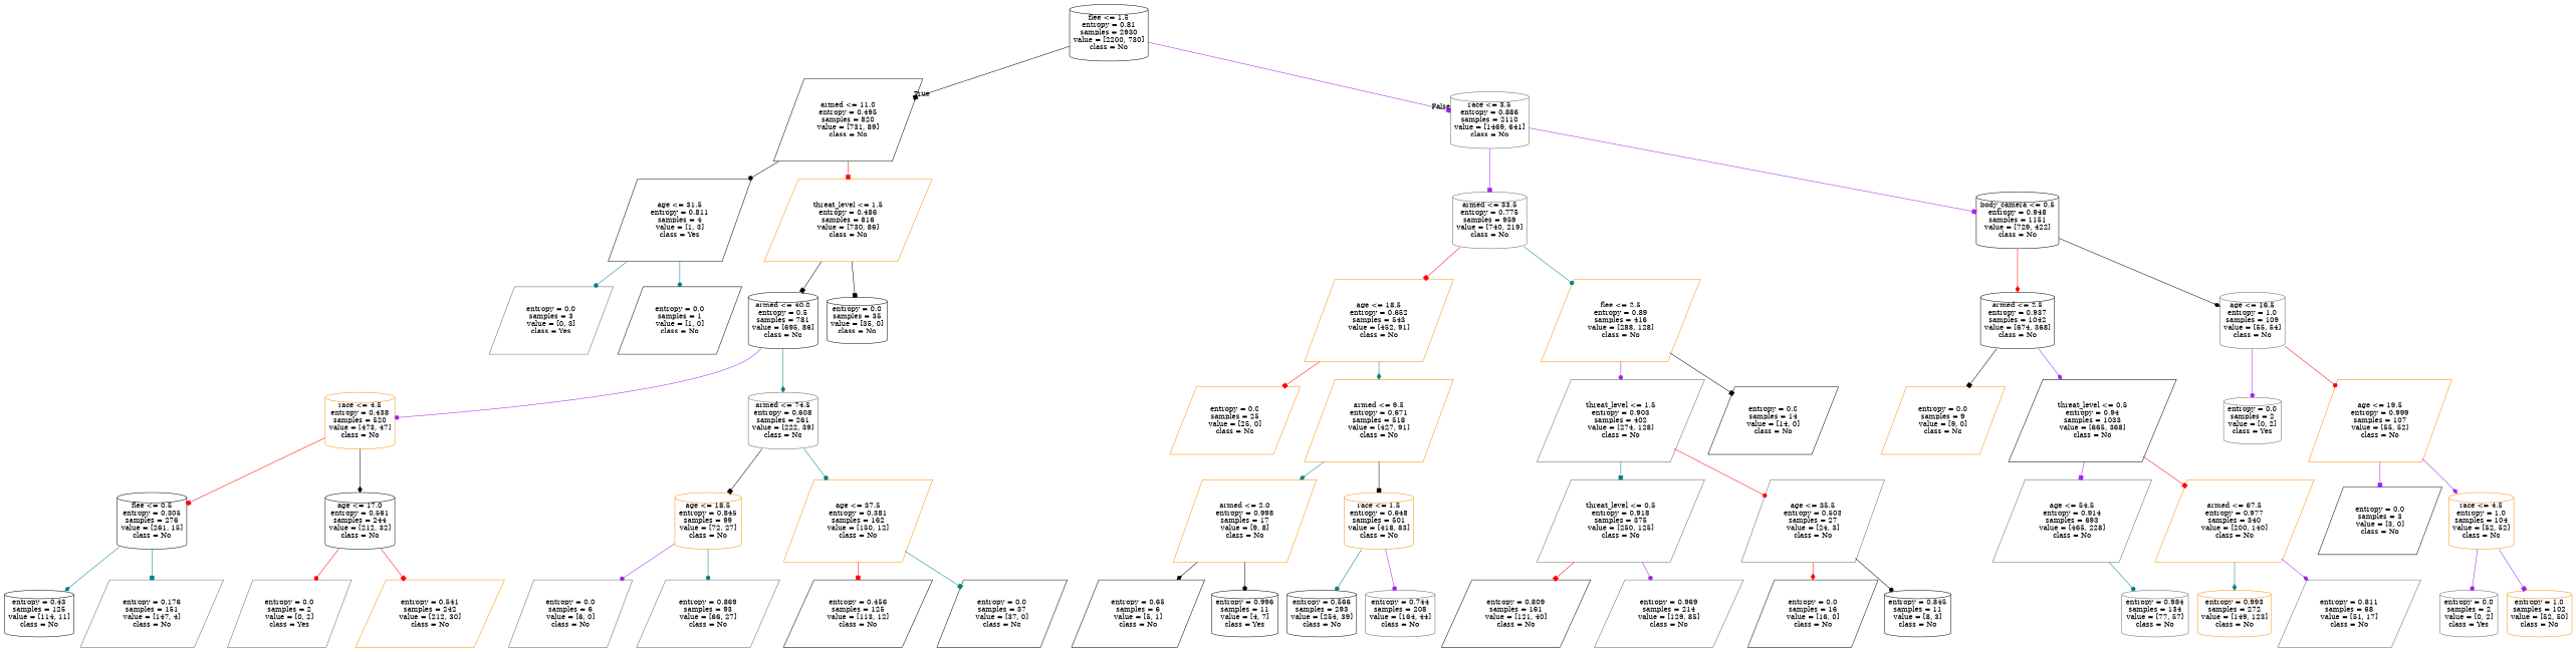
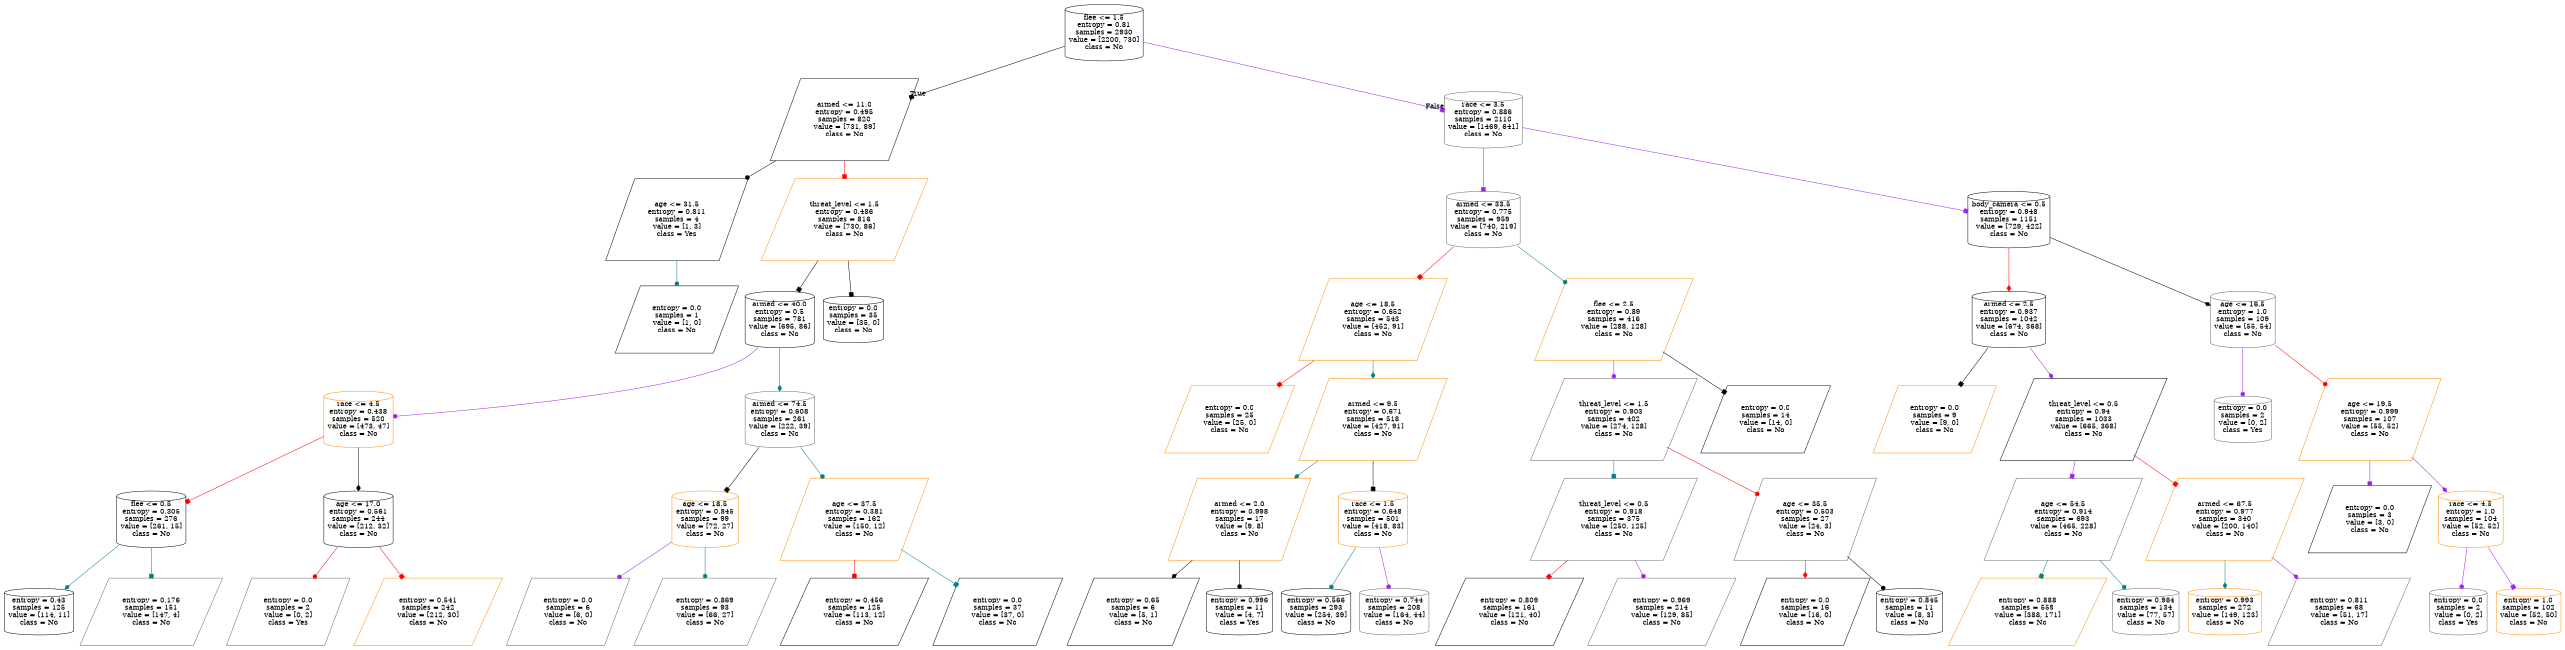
  digraph {
    fontname="DejaVu Serif"
    node [color=black fontname="DejaVu Serif" shape=parallelogram]
    edge [arrowhead=box color=purple fontname="DejaVu Serif"]
    n1 [label="flee <= 1.5\nentropy = 0.81\nsamples = 2930\nvalue = [2200, 730]\nclass = No" shape=cylinder]
    n2 [label="armed <= 11.0\nentropy = 0.495\nsamples = 820\nvalue = [731, 89]\nclass = No"]
    n3 [color=gray40 label="race <= 3.5\nentropy = 0.886\nsamples = 2110\nvalue = [1469, 641]\nclass = No" shape=cylinder]
    n4 [label="age <= 31.5\nentropy = 0.811\nsamples = 4\nvalue = [1, 3]\nclass = Yes"]
    n5 [color=darkorange label="threat_level <= 1.5\nentropy = 0.486\nsamples = 816\nvalue = [730, 86]\nclass = No"]
    n6 [color=gray40 label="armed <= 33.5\nentropy = 0.775\nsamples = 959\nvalue = [740, 219]\nclass = No" shape=cylinder]
    n7 [label="body_camera <= 0.5\nentropy = 0.948\nsamples = 1151\nvalue = [729, 422]\nclass = No" shape=cylinder]
-   n8 [color=gray40 label="entropy = 0.0\nsamples = 3\nvalue = [0, 3]\nclass = Yes"]
    n9 [label="entropy = 0.0\nsamples = 1\nvalue = [1, 0]\nclass = No"]
    n10 [label="armed <= 40.0\nentropy = 0.5\nsamples = 781\nvalue = [695, 86]\nclass = No" shape=cylinder]
    n11 [label="entropy = 0.0\nsamples = 35\nvalue = [35, 0]\nclass = No" shape=cylinder]
    n12 [color=darkorange label="race <= 4.5\nentropy = 0.438\nsamples = 520\nvalue = [473, 47]\nclass = No" shape=cylinder]
    n13 [color=gray40 label="armed <= 74.5\nentropy = 0.608\nsamples = 261\nvalue = [222, 39]\nclass = No" shape=cylinder]
    n14 [label="flee <= 0.5\nentropy = 0.305\nsamples = 276\nvalue = [261, 15]\nclass = No" shape=cylinder]
    n15 [label="age <= 17.0\nentropy = 0.561\nsamples = 244\nvalue = [212, 32]\nclass = No" shape=cylinder]
    n16 [color=darkorange label="age <= 18.5\nentropy = 0.845\nsamples = 99\nvalue = [72, 27]\nclass = No" shape=cylinder]
    n17 [color=darkorange label="age <= 37.5\nentropy = 0.381\nsamples = 162\nvalue = [150, 12]\nclass = No"]
    n18 [label="entropy = 0.43\nsamples = 125\nvalue = [114, 11]\nclass = No" shape=cylinder]
    n19 [color=gray40 label="entropy = 0.176\nsamples = 151\nvalue = [147, 4]\nclass = No"]
    n20 [color=gray40 label="entropy = 0.0\nsamples = 2\nvalue = [0, 2]\nclass = Yes"]
    n21 [color=darkorange label="entropy = 0.541\nsamples = 242\nvalue = [212, 30]\nclass = No"]
    n22 [color=gray40 label="entropy = 0.0\nsamples = 6\nvalue = [6, 0]\nclass = No"]
    n23 [color=gray40 label="entropy = 0.869\nsamples = 93\nvalue = [66, 27]\nclass = No"]
    n24 [label="entropy = 0.456\nsamples = 125\nvalue = [113, 12]\nclass = No"]
    n25 [label="entropy = 0.0\nsamples = 37\nvalue = [37, 0]\nclass = No"]
    n26 [color=darkorange label="age <= 18.5\nentropy = 0.652\nsamples = 543\nvalue = [452, 91]\nclass = No"]
    n27 [color=darkorange label="flee <= 2.5\nentropy = 0.89\nsamples = 416\nvalue = [288, 128]\nclass = No"]
    n28 [label="armed <= 2.5\nentropy = 0.937\nsamples = 1042\nvalue = [674, 368]\nclass = No" shape=cylinder]
    n29 [color=gray40 label="age <= 16.5\nentropy = 1.0\nsamples = 109\nvalue = [55, 54]\nclass = No" shape=cylinder]
    n30 [color=darkorange label="entropy = 0.0\nsamples = 25\nvalue = [25, 0]\nclass = No"]
    n31 [color=darkorange label="armed <= 9.5\nentropy = 0.671\nsamples = 518\nvalue = [427, 91]\nclass = No"]
    n32 [color=gray40 label="threat_level <= 1.5\nentropy = 0.903\nsamples = 402\nvalue = [274, 128]\nclass = No"]
    n33 [label="entropy = 0.0\nsamples = 14\nvalue = [14, 0]\nclass = No"]
    n34 [color=darkorange label="armed <= 2.0\nentropy = 0.998\nsamples = 17\nvalue = [9, 8]\nclass = No"]
    n35 [color=darkorange label="race <= 1.5\nentropy = 0.648\nsamples = 501\nvalue = [418, 83]\nclass = No" shape=cylinder]
    n36 [label="entropy = 0.65\nsamples = 6\nvalue = [5, 1]\nclass = No"]
    n37 [label="entropy = 0.996\nsamples = 11\nvalue = [4, 7]\nclass = Yes" shape=cylinder]
    n38 [label="entropy = 0.566\nsamples = 293\nvalue = [254, 39]\nclass = No" shape=cylinder]
    n39 [color=gray40 label="entropy = 0.744\nsamples = 208\nvalue = [164, 44]\nclass = No" shape=cylinder]
    n40 [color=gray40 label="threat_level <= 0.5\nentropy = 0.918\nsamples = 375\nvalue = [250, 125]\nclass = No"]
    n41 [color=gray40 label="age <= 35.5\nentropy = 0.503\nsamples = 27\nvalue = [24, 3]\nclass = No"]
    n42 [label="entropy = 0.809\nsamples = 161\nvalue = [121, 40]\nclass = No"]
    n43 [color=gray40 label="entropy = 0.969\nsamples = 214\nvalue = [129, 85]\nclass = No"]
    n44 [label="entropy = 0.0\nsamples = 16\nvalue = [16, 0]\nclass = No"]
    n45 [label="entropy = 0.845\nsamples = 11\nvalue = [8, 3]\nclass = No" shape=cylinder]
    n46 [color=darkorange label="entropy = 0.0\nsamples = 9\nvalue = [9, 0]\nclass = No"]
    n47 [label="threat_level <= 0.5\nentropy = 0.94\nsamples = 1033\nvalue = [665, 368]\nclass = No"]
    n48 [color=gray40 label="entropy = 0.0\nsamples = 2\nvalue = [0, 2]\nclass = Yes" shape=cylinder]
    n49 [color=darkorange label="age <= 19.5\nentropy = 0.999\nsamples = 107\nvalue = [55, 52]\nclass = No"]
    n50 [color=gray40 label="age <= 54.5\nentropy = 0.914\nsamples = 693\nvalue = [465, 228]\nclass = No"]
    n51 [color=darkorange label="armed <= 67.5\nentropy = 0.977\nsamples = 340\nvalue = [200, 140]\nclass = No"]
+   n52 [color=darkorange label="entropy = 0.888\nsamples = 559\nvalue = [388, 171]\nclass = No"]
    n53 [color=gray40 label="entropy = 0.984\nsamples = 134\nvalue = [77, 57]\nclass = No" shape=cylinder]
    n54 [color=darkorange label="entropy = 0.993\nsamples = 272\nvalue = [149, 123]\nclass = No" shape=cylinder]
    n55 [color=gray40 label="entropy = 0.811\nsamples = 68\nvalue = [51, 17]\nclass = No"]
    n56 [label="entropy = 0.0\nsamples = 3\nvalue = [3, 0]\nclass = No"]
    n57 [color=darkorange label="race <= 4.5\nentropy = 1.0\nsamples = 104\nvalue = [52, 52]\nclass = No" shape=cylinder]
    n58 [color=gray40 label="entropy = 0.0\nsamples = 2\nvalue = [0, 2]\nclass = Yes" shape=cylinder]
    n59 [color=darkorange label="entropy = 1.0\nsamples = 102\nvalue = [52, 50]\nclass = No" shape=cylinder]
    n1 -> n2 [color=black headlabel=True labelangle=45 labeldistance=2.5]
    n1 -> n3 [headlabel=False labelangle=-45 labeldistance=2.5]
    n2 -> n4 [arrowhead=dot color=black]
    n2 -> n5 [color=red]
    n3 -> n6
    n3 -> n7
-   n4 -> n8 [arrowhead=dot color=teal]
    n4 -> n9 [arrowhead=dot color=teal]
    n5 -> n10 [color=black]
    n5 -> n11 [color=black]
    n6 -> n26 [color=red]
    n6 -> n27 [arrowhead=dot color=teal]
    n7 -> n28 [arrowhead=diamond color=red]
    n7 -> n29 [arrowhead=diamond color=black]
    n10 -> n12 [arrowhead=dot]
    n10 -> n13 [arrowhead=diamond color=teal]
    n12 -> n14 [color=red]
    n12 -> n15 [arrowhead=diamond color=black]
    n13 -> n16 [color=black]
    n13 -> n17 [arrowhead=dot color=teal]
    n14 -> n18 [arrowhead=diamond color=teal]
    n14 -> n19 [color=teal]
    n15 -> n20 [arrowhead=dot color=red]
    n15 -> n21 [color=red]
    n16 -> n22 [arrowhead=dot]
    n16 -> n23 [arrowhead=dot color=teal]
    n17 -> n24 [color=red]
    n17 -> n25 [color=teal]
    n26 -> n30 [color=red]
    n26 -> n31 [arrowhead=diamond color=teal]
    n27 -> n32 [arrowhead=dot]
    n27 -> n33 [color=black]
    n28 -> n46 [color=black]
    n28 -> n47 [arrowhead=diamond]
    n29 -> n48 [arrowhead=dot]
    n29 -> n49 [arrowhead=dot color=red]
    n31 -> n34 [arrowhead=diamond color=teal]
    n31 -> n35 [color=black]
    n32 -> n40 [color=teal]
    n32 -> n41 [arrowhead=dot color=red]
    n34 -> n36 [arrowhead=diamond color=black]
    n34 -> n37 [arrowhead=dot color=black]
    n35 -> n38 [arrowhead=dot color=teal]
    n35 -> n39 [arrowhead=dot]
    n40 -> n42 [color=red]
    n40 -> n43 [arrowhead=dot]
    n41 -> n44 [arrowhead=diamond color=red]
    n41 -> n45 [arrowhead=dot color=black]
    n47 -> n50
    n47 -> n51 [color=red]
    n49 -> n56
    n49 -> n57 [arrowhead=diamond]
+   n50 -> n52 [color=teal]
    n50 -> n53 [arrowhead=dot color=teal]
    n51 -> n54 [arrowhead=diamond color=teal]
    n51 -> n55 [arrowhead=diamond]
    n57 -> n58 [arrowhead=dot]
    n57 -> n59
  }
